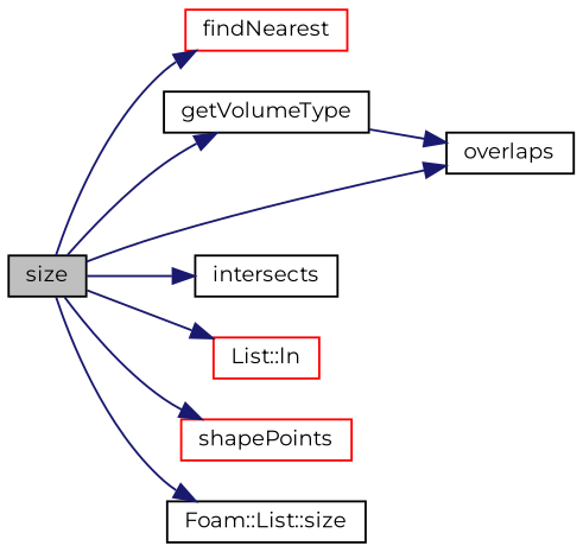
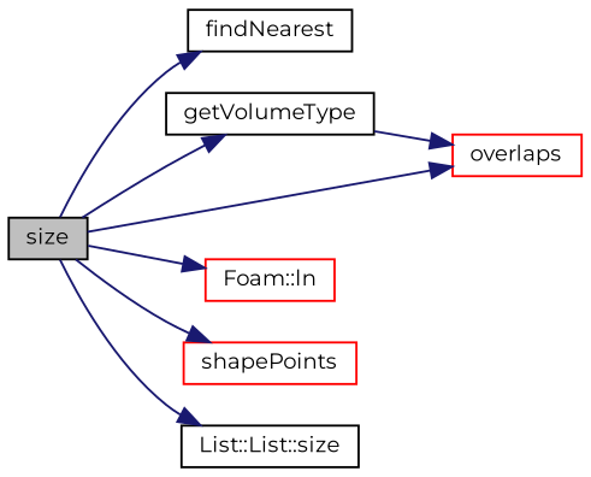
  digraph {
    fontname=Montserrat
    rankdir=LR
    node [color=black fontname=Montserrat fontsize=10 shape=record]
    edge [color=midnightblue fontname=Montserrat fontsize=10 labelfontname=Helvetica labelfontsize=10 style=solid]
    n1 [fillcolor=grey75 fontcolor=black height=0.2 label=size style=filled width=0.4]
-   n2 [color=red height=0.2 label=findNearest width=0.4]
+   n2 [height=0.2 label=findNearest width=0.4]
    n3 [height=0.2 label=getVolumeType width=0.4]
-   n4 [height=0.2 label=overlaps width=0.4]
-   n5 [height=0.2 label=intersects width=0.4]
-   n6 [color=red height=0.2 label="List::ln" width=0.4]
+   n4 [color=red height=0.2 label=overlaps width=0.4]
+   n6 [color=red height=0.2 label="Foam::ln" width=0.4]
    n7 [color=red height=0.2 label=shapePoints width=0.4]
-   n8 [height=0.2 label="Foam::List::size" width=0.4]
+   n8 [height=0.2 label="List::List::size" width=0.4]
    n1 -> n2
    n1 -> n3
    n1 -> n4
-   n1 -> n5
    n1 -> n6
    n1 -> n7
    n1 -> n8
    n3 -> n4
  }
